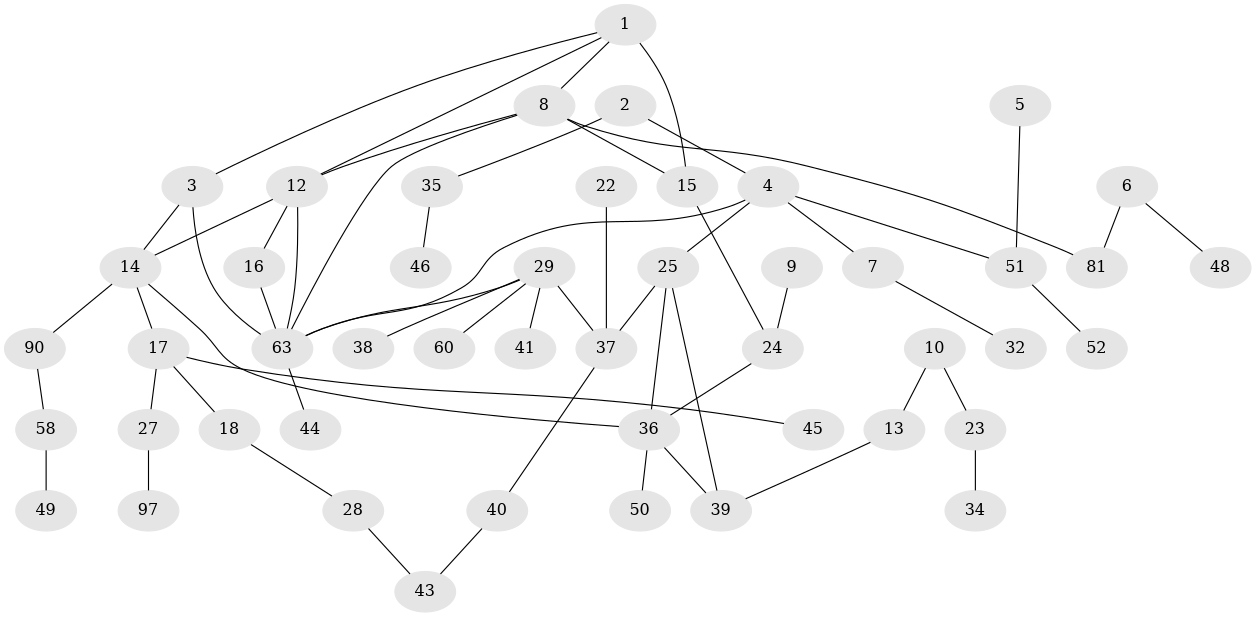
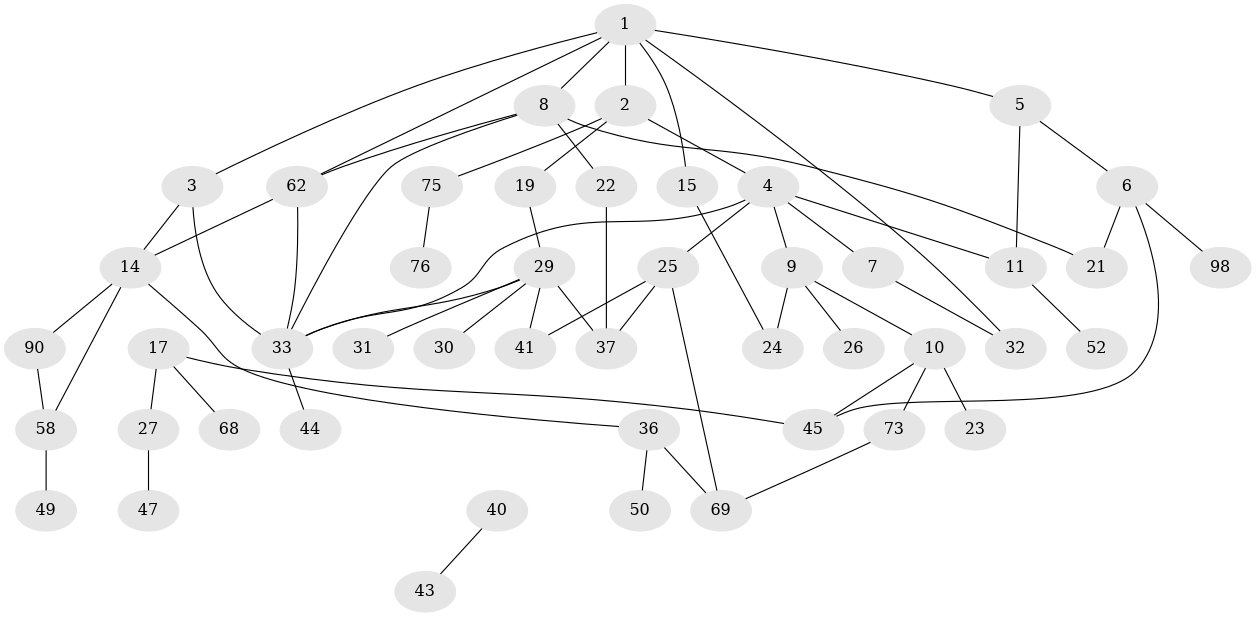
  graph {
    node [color=gray90 style=filled]
    edge [weight=1.0]
    1
    2
    3
    5
    8
-   12
+   12 [label=62]
    15
    32
    4
-   35
+   19
+   35 [label=75]
    14
-   33 [label=63]
-   11 [label=51]
+   33
+   11
    6
-   21 [label=81]
-   16
+   21
    24
    7
    9
    25
    29
-   46
+   46 [label=76]
    17
    n25 [label=90]
    36
    44
    10
+   26
    n30 [label=52]
    37
-   39
+   39 [label=69]
    41
    45
-   48
-   28
+   48 [label=98]
    43
-   13
+   13 [label=73]
    23
-   34
    22
-   18
+   18 [label=68]
    27
    n44 [label=58]
    50
-   47 [label=97]
-   30 [label=60]
-   31 [label=38]
+   47
+   30
+   31
    49
    40
+   1 -- 2
    1 -- 3
+   1 -- 5
    1 -- 8
    1 -- 12
    1 -- 15
+   1 -- 32
    2 -- 4
+   2 -- 19
    2 -- 35
    3 -- 14
    3 -- 33
    5 -- 11
+   5 -- 6
    8 -- 12
-   8 -- 15
+   8 -- 22
    8 -- 33
    8 -- 21
    12 -- 14
    12 -- 33
-   12 -- 16
    15 -- 24
    4 -- 33 [weight=2.0]
    4 -- 11
    4 -- 7
+   4 -- 9
    4 -- 25
+   19 -- 29
    35 -- 46
-   14 -- 17 [weight=2.0]
+   14 -- n44 [weight=2.0]
    14 -- n25
    14 -- 36
    33 -- 44
    11 -- n30
    6 -- 21
+   6 -- 45
    6 -- 48
-   16 -- 33
-   24 -- 36
    7 -- 32
    9 -- 24
+   9 -- 10
+   9 -- 26
    25 -- 37
    25 -- 39
-   25 -- 36
+   25 -- 41
    29 -- 33
    29 -- 37
    29 -- 41
    29 -- 30
    29 -- 31
    17 -- 45
    17 -- 18
    17 -- 27
    n25 -- n44 [weight=2.0]
    36 -- 39
    36 -- 50
+   10 -- 45
    10 -- 13
    10 -- 23
-   37 -- 40
-   28 -- 43
    13 -- 39
-   23 -- 34
    22 -- 37
-   18 -- 28
    27 -- 47
    n44 -- 49
    40 -- 43
  }
